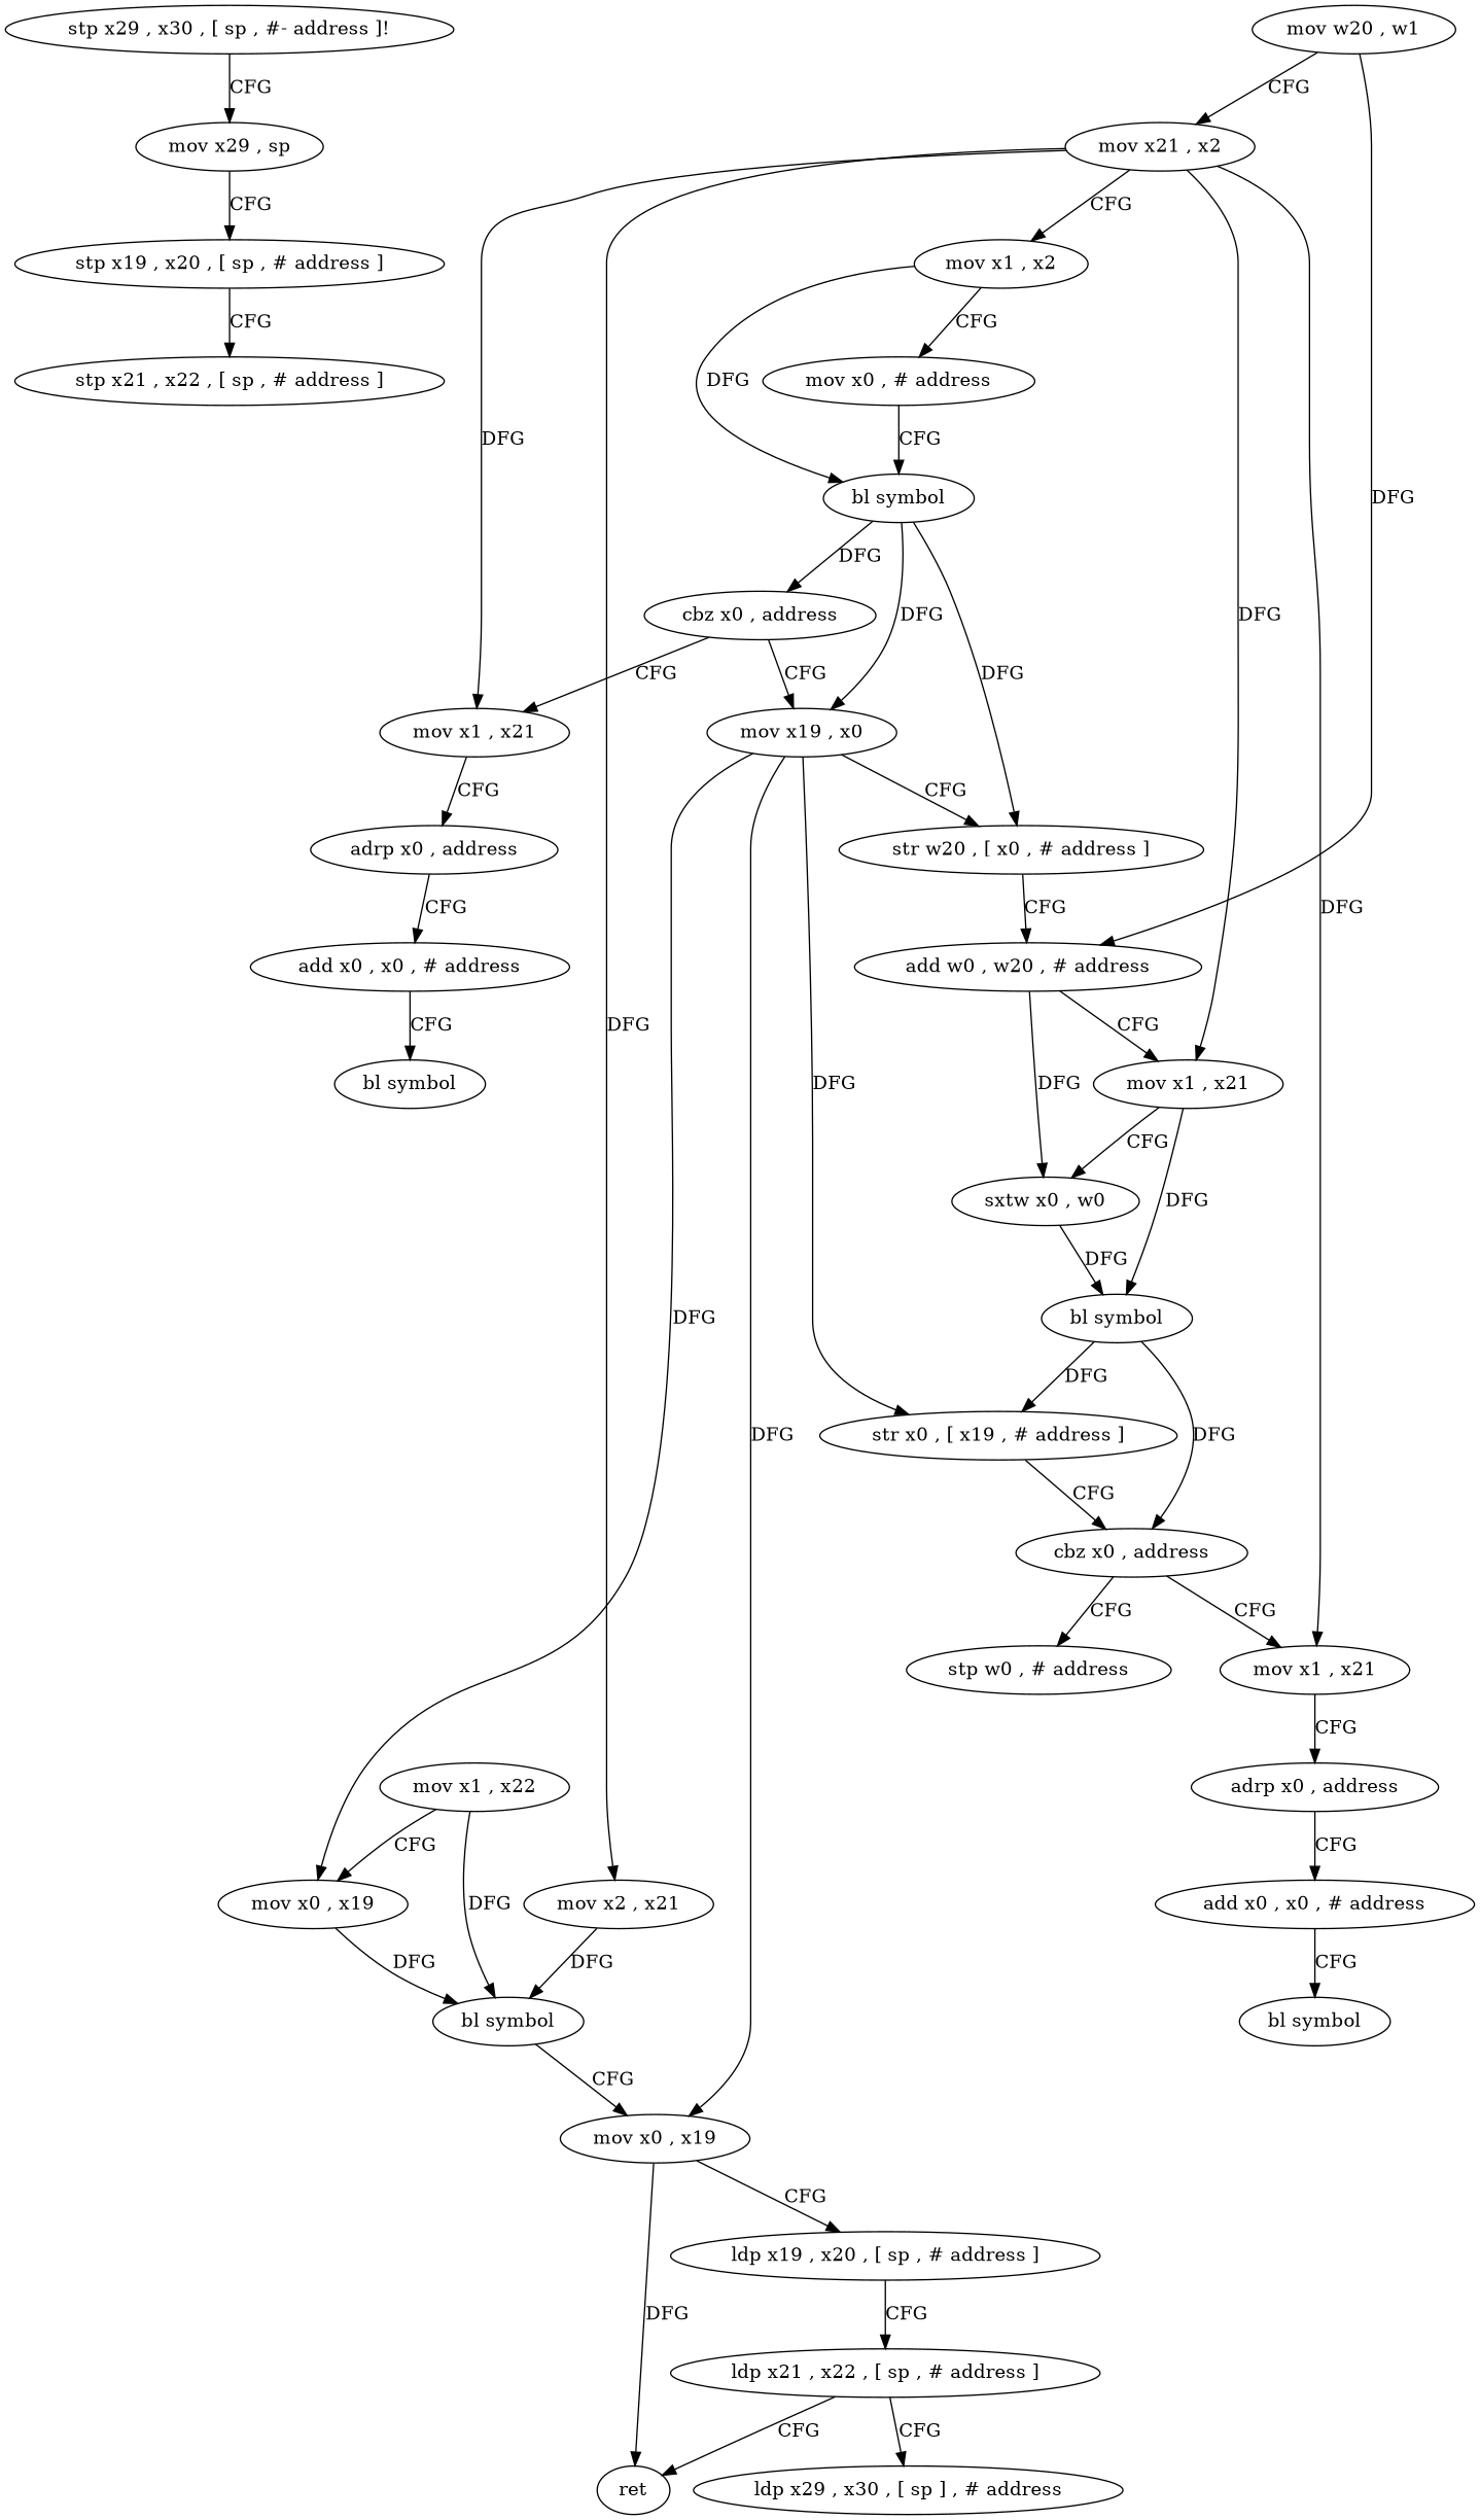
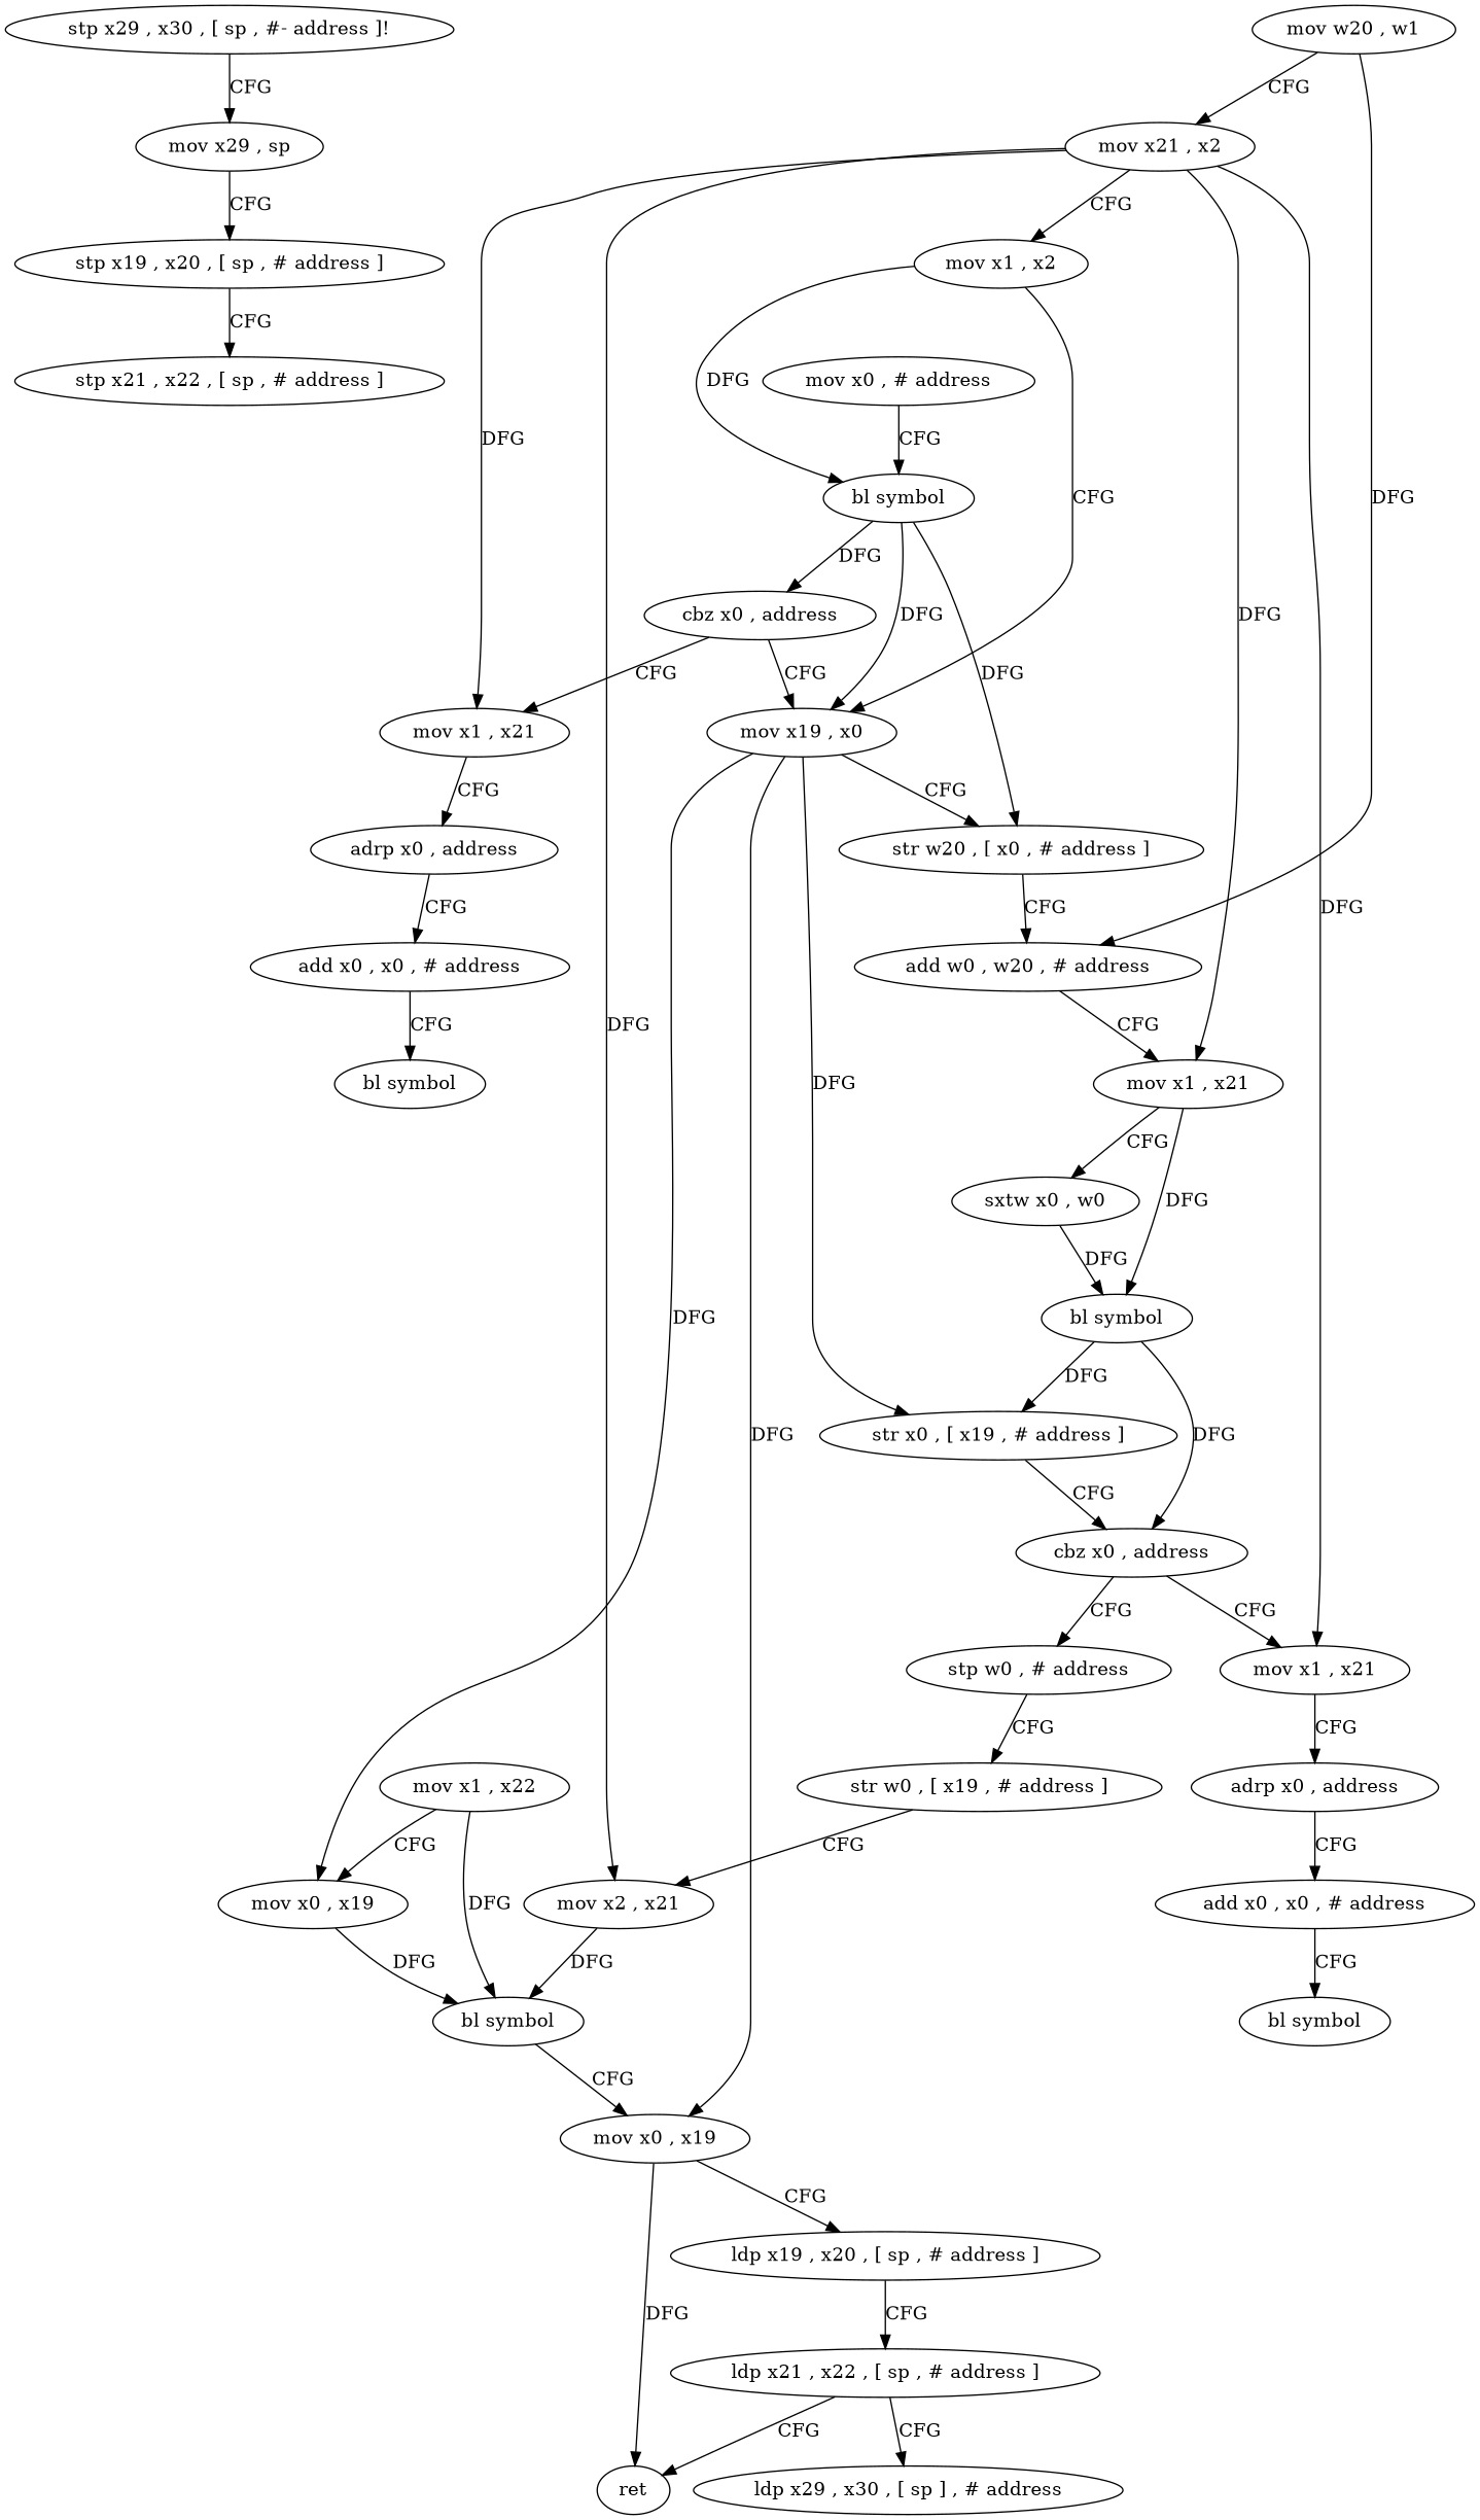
  digraph {
    n1 [label="stp x29 , x30 , [ sp , #- address ]!"]
    n2 [label="mov x29 , sp"]
    n3 [label="stp x19 , x20 , [ sp , # address ]"]
    n4 [label="stp x21 , x22 , [ sp , # address ]"]
    n5 [label="mov w20 , w1"]
    n6 [label="mov x21 , x2"]
    n7 [label="add w0 , w20 , # address"]
    n8 [label="mov x1 , x22"]
    n9 [label="mov x0 , x19"]
    n10 [label="bl symbol"]
    n11 [label="mov x1 , x2"]
    n12 [label="mov x1 , x21"]
    n13 [label="mov x1 , x21"]
    n14 [label="mov x1 , x21"]
    n15 [label="mov x2 , x21"]
    n16 [label="str w20 , [ x0 , # address ]"]
    n17 [label="sxtw x0 , w0"]
    n18 [label="mov x0 , # address"]
    n19 [label="bl symbol"]
    n20 [label="adrp x0 , address"]
    n21 [label="bl symbol"]
    n22 [label="adrp x0 , address"]
    n23 [label="cbz x0 , address"]
    n24 [label="mov x19 , x0"]
    n25 [label="str x0 , [ x19 , # address ]"]
    n26 [label="mov x0 , x19"]
    n27 [label="add x0 , x0 , # address"]
    n28 [label="cbz x0 , address"]
+   n29 [label="str w0 , [ x19 , # address ]"]
    n30 [label="ldp x19 , x20 , [ sp , # address ]"]
    n31 [label=ret]
    n32 [label="bl symbol"]
    n33 [label="stp w0 , # address"]
    n34 [label="add x0 , x0 , # address"]
    n35 [label="bl symbol"]
    n36 [label="ldp x21 , x22 , [ sp , # address ]"]
    n37 [label="ldp x29 , x30 , [ sp ] , # address"]
    n1 -> n2 [label=CFG]
    n2 -> n3 [label=CFG]
    n3 -> n4 [label=CFG]
    n5 -> n6 [label=CFG]
    n5 -> n7 [label=DFG]
    n6 -> n11 [label=CFG]
    n6 -> n12 [label=DFG]
    n6 -> n13 [label=DFG]
    n6 -> n14 [label=DFG]
    n6 -> n15 [label=DFG]
    n7 -> n13 [label=CFG]
-   n7 -> n17 [label=DFG]
    n8 -> n9 [label=CFG]
    n8 -> n10 [label=DFG]
    n9 -> n10 [label=DFG]
    n10 -> n26 [label=CFG]
-   n11 -> n18 [label=CFG]
+   n11 -> n24 [label=CFG]
    n11 -> n19 [label=DFG]
    n12 -> n20 [label=CFG]
    n13 -> n17 [label=CFG]
    n13 -> n21 [label=DFG]
    n14 -> n22 [label=CFG]
    n15 -> n10 [label=DFG]
    n16 -> n7 [label=CFG]
    n17 -> n21 [label=DFG]
    n18 -> n19 [label=CFG]
    n19 -> n16 [label=DFG]
    n19 -> n23 [label=DFG]
    n19 -> n24 [label=DFG]
    n20 -> n27 [label=CFG]
    n21 -> n25 [label=DFG]
    n21 -> n28 [label=DFG]
    n22 -> n34 [label=CFG]
    n23 -> n12 [label=CFG]
    n23 -> n24 [label=CFG]
    n24 -> n9 [label=DFG]
    n24 -> n16 [label=CFG]
    n24 -> n25 [label=DFG]
    n24 -> n26 [label=DFG]
    n25 -> n28 [label=CFG]
    n26 -> n30 [label=CFG]
    n26 -> n31 [label=DFG]
    n27 -> n32 [label=CFG]
    n28 -> n14 [label=CFG]
    n28 -> n33 [label=CFG]
+   n29 -> n15 [label=CFG]
    n30 -> n36 [label=CFG]
+   n33 -> n29 [label=CFG]
    n34 -> n35 [label=CFG]
    n36 -> n31 [label=CFG]
    n36 -> n37 [label=CFG]
  }
